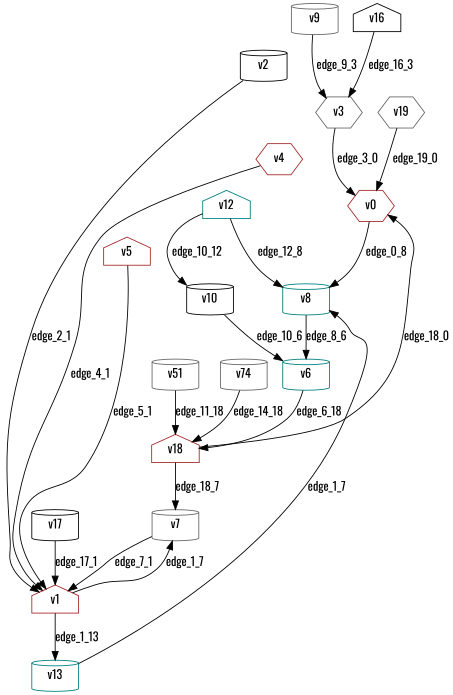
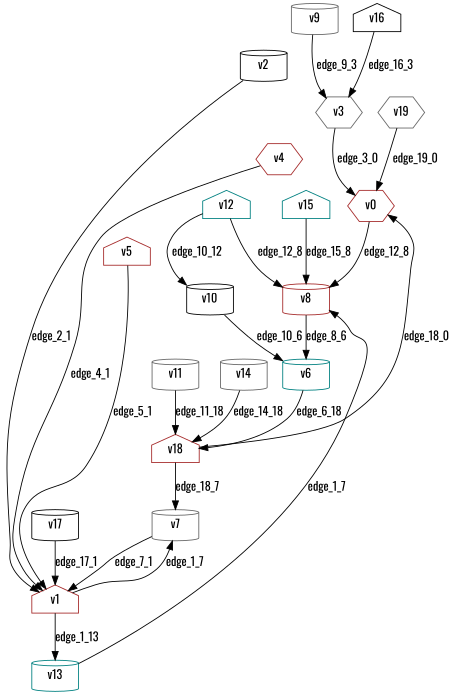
  digraph {
    fontname=Oswald
    node [color=brown fontname=Oswald player=1 shape=cylinder]
    edge [fontname=Oswald]
    v0 [shape=hexagon]
-   v8 [color=teal player=-1]
+   v8 [player=-1]
    v6 [color=teal player=0]
    v1 [player=-1 shape=house]
    v7 [color=gray40]
    v13 [color=teal player=0]
    v2 [color=black]
    v3 [color=gray40 player=-1 shape=hexagon]
    v4 [player=0 shape=hexagon]
    v5 [player=0 shape=house]
    v18 [player=-1 shape=house]
    v9 [color=gray40 player=0]
    v10 [color=black player=-1]
    v12 [color=teal shape=house]
-   v11 [color=gray40 label=v51]
-   v14 [color=gray40 label=v74]
+   v11 [color=gray40]
+   v14 [color=gray40]
+   v15 [color=teal player=0 shape=house]
    v16 [color=black player=0 shape=house]
    v17 [color=black]
    v19 [color=gray40 player=-1 shape=hexagon]
-   v0 -> v8 [discount=0.222971 label=edge_0_8 weight=8.308197]
+   v0 -> v8 [discount=0.222971 label=edge_12_8 weight=8.308197]
    v8 -> v6 [label=edge_8_6 probability=1.000000]
    v6 -> v18 [discount=0.663589 label=edge_6_18 weight=-2.183978]
    v1 -> v7 [label=edge_1_7 probability=0.500176]
    v1 -> v13 [label=edge_1_13 probability=0.499824]
    v7 -> v1 [discount=0.521069 label=edge_7_1 weight=-2.688514]
    v13 -> v8 [discount=0.482659 label=edge_1_7 weight=-8.109192]
    v2 -> v1 [discount=0.298834 label=edge_2_1 weight=-4.813028]
    v3 -> v0 [label=edge_3_0 probability=1.000000]
    v4 -> v1 [discount=0.263126 label=edge_4_1 weight=-1.009228]
    v5 -> v1 [discount=0.498092 label=edge_5_1 weight=-6.162119]
    v18 -> v0 [label=edge_18_0 probability=0.416100]
    v18 -> v7 [label=edge_18_7 probability=0.583900]
    v9 -> v3 [discount=0.489095 label=edge_9_3 weight=-0.968847]
    v10 -> v6 [label=edge_10_6 probability=0.636125]
    v12 -> v8 [discount=0.192315 label=edge_12_8 weight=1.697773]
    v12 -> v10 [label=edge_10_12 probability=0.363875]
    v11 -> v18 [discount=0.430131 label=edge_11_18 weight=7.435741]
    v14 -> v18 [discount=0.316865 label=edge_14_18 weight=1.880243]
+   v15 -> v8 [discount=0.712405 label=edge_15_8 weight=9.616986]
    v16 -> v3 [discount=0.348525 label=edge_16_3 weight=-3.433286]
    v17 -> v1 [discount=0.309095 label=edge_17_1 weight=5.277297]
    v19 -> v0 [label=edge_19_0 probability=1.000000]
  }
